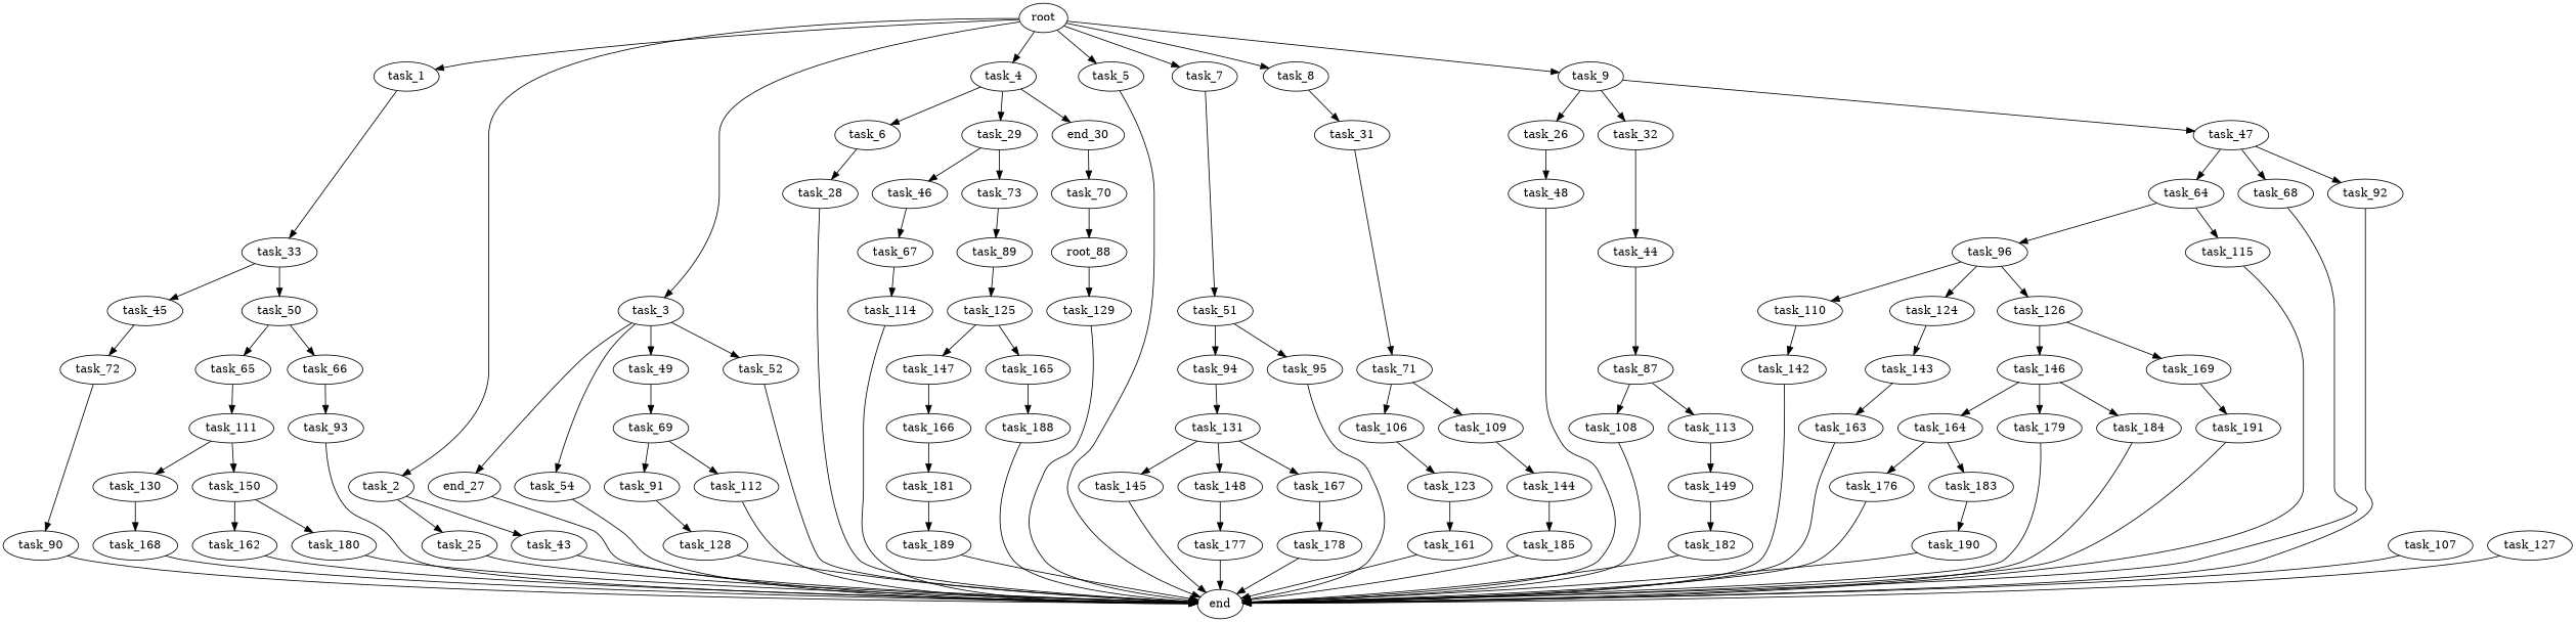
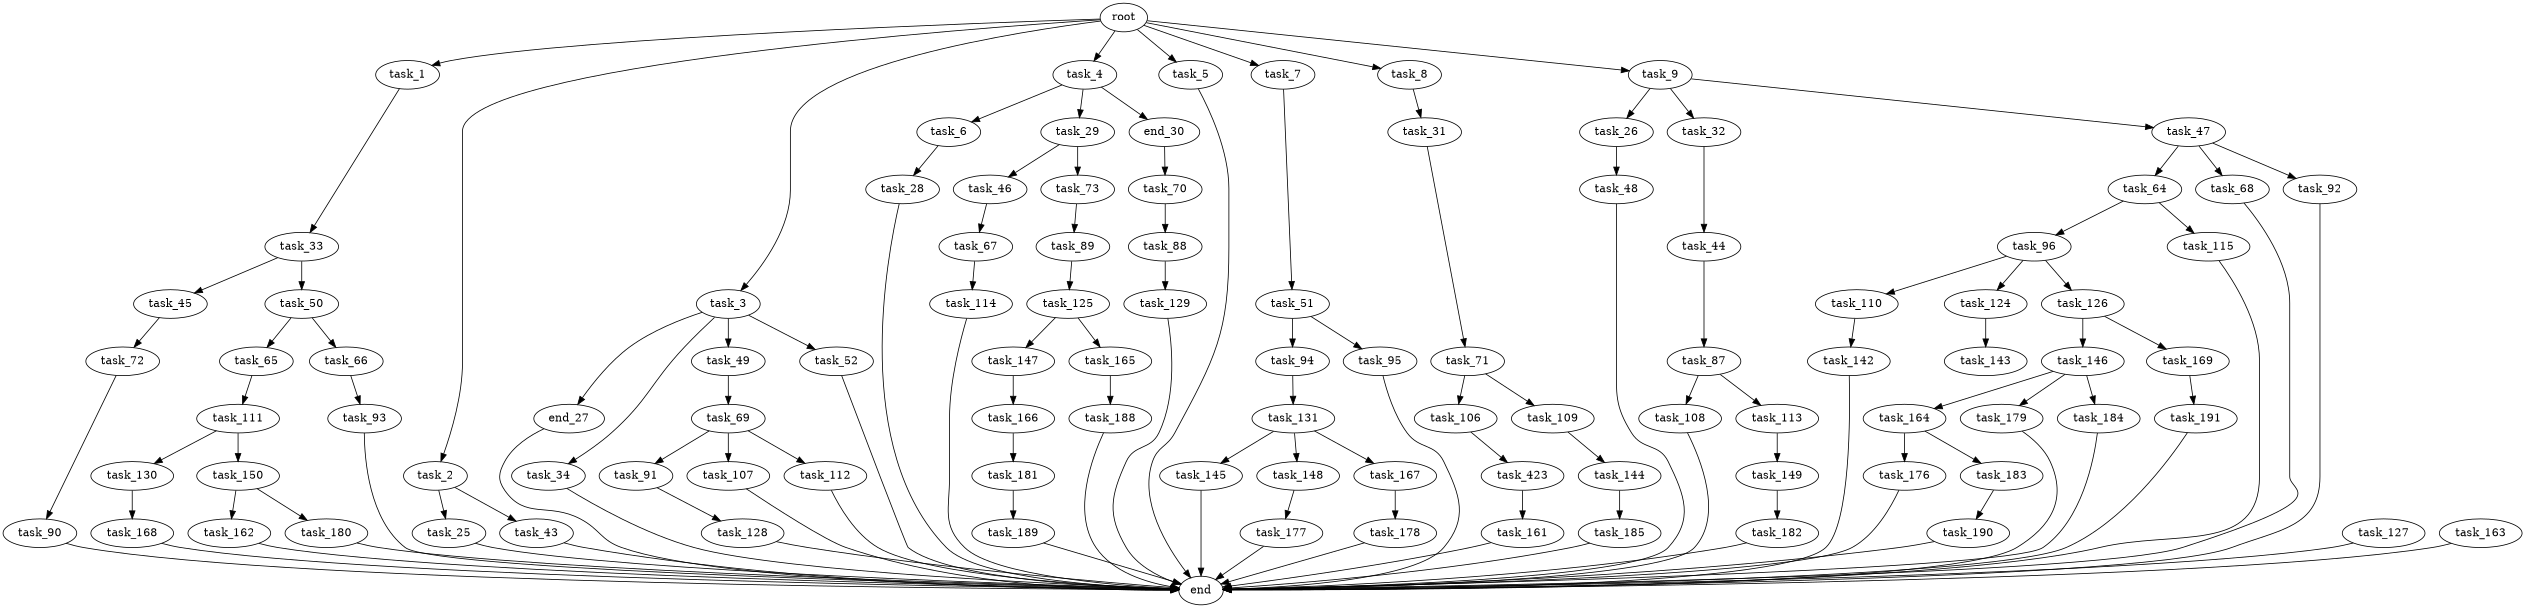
  digraph {
    root
    task_1
    task_2
    task_3
    task_4
    task_5
    task_7
    task_8
    task_9
    task_33
    task_25
    task_43
    n13 [label=end_27]
-   task_34 [label=task_54]
+   task_34
    task_49
    task_52
    task_6
    task_29
    n19 [label=end_30]
    end
    task_28
    task_51
    task_31
    task_26
    task_32
    task_47
    task_45
    task_50
    task_69
    task_46
    task_73
    task_70
    task_94
    task_95
    task_71
    task_48
    task_44
    task_64
    task_68
    task_92
    task_67
    task_89
-   task_88 [label=root_88]
+   task_88
    task_106
    task_109
    task_87
    task_72
    task_65
    task_66
    task_108
    task_113
    task_90
    task_114
    task_96
    task_115
    task_91
    task_107
    task_112
    task_111
    task_93
    task_131
    task_110
    task_124
    task_126
    task_130
    task_150
    task_128
    task_129
-   task_123
+   task_123 [label=task_423]
    task_144
    task_125
    task_149
    task_147
    task_165
    task_145
    task_148
    task_167
    task_142
    task_143
    task_146
    task_169
    task_161
    task_127
    task_185
    task_168
    task_162
    task_180
    task_182
    task_163
    task_166
    task_188
    task_164
    task_179
    task_184
    task_191
    task_177
    task_178
    task_176
    task_183
    task_181
    task_190
    task_189
    root -> task_1
    root -> task_2
    root -> task_3
    root -> task_4
    root -> task_5
    root -> task_7
    root -> task_8
    root -> task_9
    task_1 -> task_33
    task_2 -> task_25
    task_2 -> task_43
    task_3 -> n13
    task_3 -> task_34
    task_3 -> task_49
    task_3 -> task_52
    task_4 -> task_6
    task_4 -> task_29
    task_4 -> n19
    task_5 -> end
    task_7 -> task_51
    task_8 -> task_31
    task_9 -> task_26
    task_9 -> task_32
    task_9 -> task_47
    task_33 -> task_45
    task_33 -> task_50
    task_25 -> end
    task_43 -> end
    n13 -> end
    task_34 -> end
    task_49 -> task_69
    task_52 -> end
    task_6 -> task_28
    task_29 -> task_46
    task_29 -> task_73
    n19 -> task_70
    task_28 -> end
    task_51 -> task_94
    task_51 -> task_95
    task_31 -> task_71
    task_26 -> task_48
    task_32 -> task_44
    task_47 -> task_64
    task_47 -> task_68
    task_47 -> task_92
    task_45 -> task_72
    task_50 -> task_65
    task_50 -> task_66
    task_69 -> task_91
+   task_69 -> task_107
    task_69 -> task_112
    task_46 -> task_67
    task_73 -> task_89
    task_70 -> task_88
    task_94 -> task_131
    task_95 -> end
    task_71 -> task_106
    task_71 -> task_109
    task_48 -> end
    task_44 -> task_87
    task_64 -> task_96
    task_64 -> task_115
    task_68 -> end
    task_92 -> end
    task_67 -> task_114
    task_89 -> task_125
    task_88 -> task_129
    task_106 -> task_123
    task_109 -> task_144
    task_87 -> task_108
    task_87 -> task_113
    task_72 -> task_90
    task_65 -> task_111
    task_66 -> task_93
    task_108 -> end
    task_113 -> task_149
    task_90 -> end
    task_114 -> end
    task_96 -> task_110
    task_96 -> task_124
    task_96 -> task_126
    task_115 -> end
    task_91 -> task_128
    task_107 -> end
    task_112 -> end
    task_111 -> task_130
    task_111 -> task_150
    task_93 -> end
    task_131 -> task_145
    task_131 -> task_148
    task_131 -> task_167
    task_110 -> task_142
    task_124 -> task_143
    task_126 -> task_146
    task_126 -> task_169
    task_130 -> task_168
    task_150 -> task_162
    task_150 -> task_180
    task_128 -> end
    task_129 -> end
    task_123 -> task_161
    task_144 -> task_185
    task_125 -> task_147
    task_125 -> task_165
    task_149 -> task_182
    task_147 -> task_166
    task_165 -> task_188
    task_145 -> end
    task_148 -> task_177
    task_167 -> task_178
    task_142 -> end
-   task_143 -> task_163
    task_146 -> task_164
    task_146 -> task_179
    task_146 -> task_184
    task_169 -> task_191
    task_161 -> end
    task_127 -> end
    task_185 -> end
    task_168 -> end
    task_162 -> end
    task_180 -> end
    task_182 -> end
    task_163 -> end
    task_166 -> task_181
    task_188 -> end
    task_164 -> task_176
    task_164 -> task_183
    task_179 -> end
    task_184 -> end
    task_191 -> end
    task_177 -> end
    task_178 -> end
    task_176 -> end
    task_183 -> task_190
    task_181 -> task_189
    task_190 -> end
    task_189 -> end
  }
